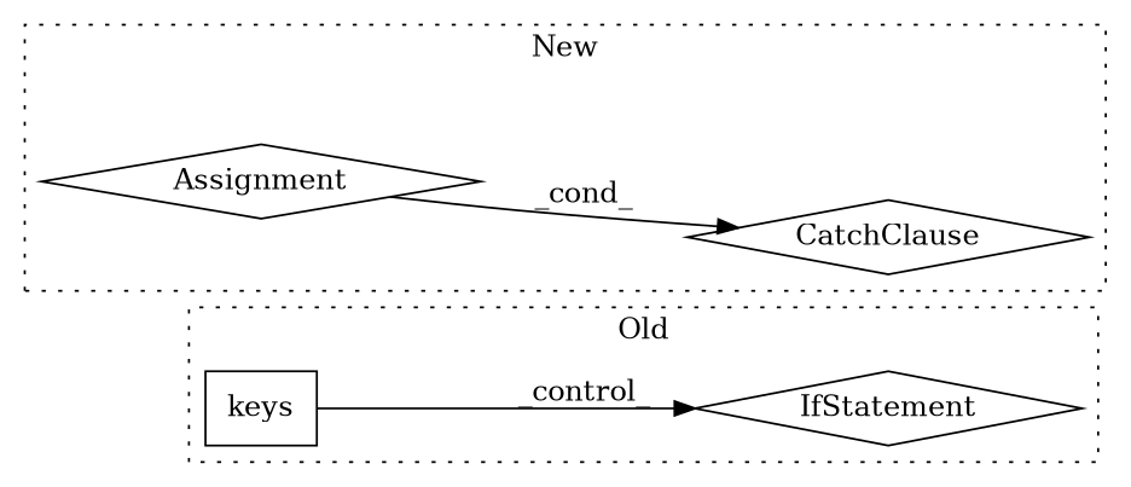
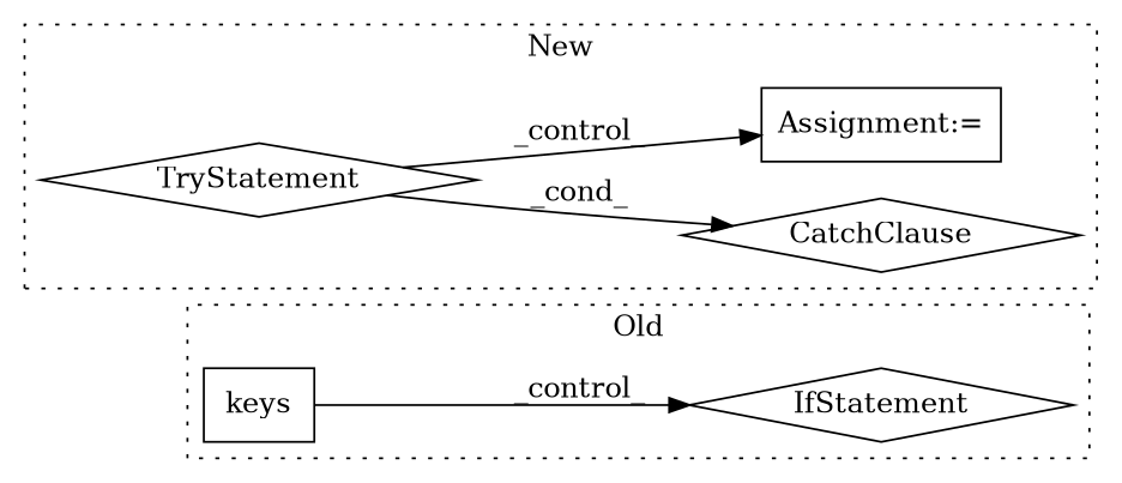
  digraph {
    rankdir=LR
    node [shape=diamond]
    n1 [a=32 l=6 label=keys s=6326 shape=box]
    n2 [a=25 l="10,2" label=IfStatement s="6290,6332"]
-   n3 [a=54 l=4 label=Assignment s=6740]
+   n3 [a=54 l=4 label=TryStatement s=6740]
    n4 [a=12 l="13,2" label=CatchClause s="6802,6835"]
+   n5 [a=7 l=1 label="Assignment:=" s=6770 shape=box]
    subgraph cluster_1 {
      label=Old
      style=dotted
      n1
      n2
    }
    subgraph cluster_2 {
      label=New
      style=dotted
      n3
      n4
+     n5
    }
    n1 -> n2 [label=_control_]
    n3 -> n4 [label=_cond_]
+   n3 -> n5 [label=_control_]
  }
